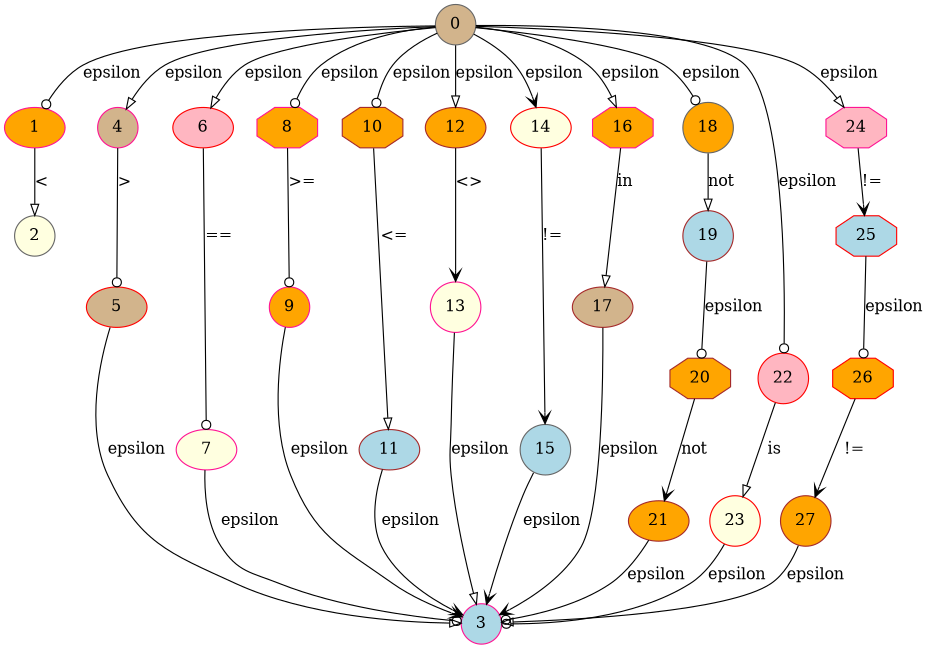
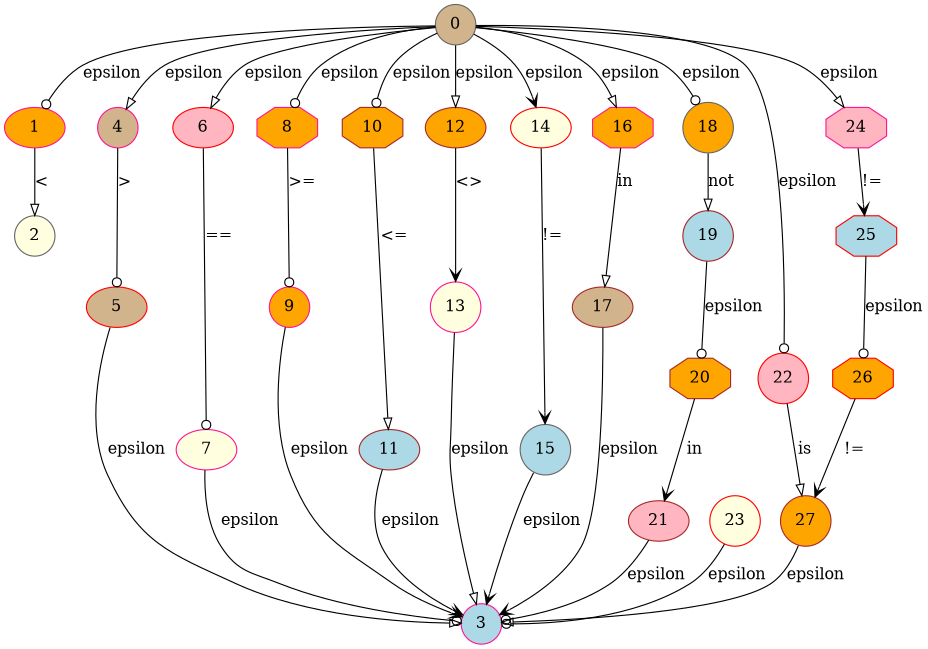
  digraph {
    node [color=deeppink fillcolor=orange shape=circle style=filled]
    edge [arrowhead=odot]
    0 [color=gray40 fillcolor=tan]
    1 [shape=ellipse]
    4 [fillcolor=tan]
    6 [color=red fillcolor=lightpink shape=ellipse]
    8 [shape=octagon]
    10 [color=brown shape=octagon]
    12 [color=brown shape=ellipse]
    14 [color=red fillcolor=lightyellow shape=ellipse]
    16 [shape=octagon]
    18 [color=gray40]
    22 [color=red fillcolor=lightpink]
    24 [fillcolor=lightpink shape=octagon]
    2 [color=gray40 fillcolor=lightyellow]
    5 [color=red fillcolor=tan shape=ellipse]
    7 [fillcolor=lightyellow shape=ellipse]
    9
    11 [color=brown fillcolor=lightblue shape=ellipse]
    13 [fillcolor=lightyellow]
    15 [color=gray40 fillcolor=lightblue]
    17 [color=brown fillcolor=tan shape=ellipse]
    19 [color=brown fillcolor=lightblue]
    23 [color=red fillcolor=lightyellow]
    25 [color=red fillcolor=lightblue shape=octagon]
    3 [fillcolor=lightblue]
    20 [color=brown shape=octagon]
-   21 [color=brown shape=ellipse]
+   21 [color=brown fillcolor=lightpink shape=ellipse]
    26 [color=red shape=octagon]
    27 [color=brown]
    0 -> 1 [label=epsilon]
    0 -> 4 [arrowhead=onormal label=epsilon]
    0 -> 6 [arrowhead=onormal label=epsilon]
    0 -> 8 [label=epsilon]
    0 -> 10 [label=epsilon]
    0 -> 12 [arrowhead=onormal label=epsilon]
    0 -> 14 [arrowhead=vee label=epsilon]
    0 -> 16 [arrowhead=onormal label=epsilon]
    0 -> 18 [label=epsilon]
    0 -> 22 [label=epsilon]
    0 -> 24 [arrowhead=onormal label=epsilon]
    1 -> 2 [arrowhead=onormal label="<"]
    4 -> 5 [label=">"]
    6 -> 7 [label="=="]
    8 -> 9 [label=">="]
    10 -> 11 [arrowhead=onormal label="<="]
    12 -> 13 [arrowhead=vee label="<>"]
    14 -> 15 [arrowhead=vee label="!="]
    16 -> 17 [arrowhead=onormal label=in]
    18 -> 19 [arrowhead=onormal label=not]
-   22 -> 23 [arrowhead=onormal label=is]
+   22 -> 27 [arrowhead=onormal label=is]
    24 -> 25 [arrowhead=vee label="!="]
    5 -> 3 [arrowhead=onormal label=epsilon]
    7 -> 3 [label=epsilon]
    9 -> 3 [arrowhead=vee label=epsilon]
    11 -> 3 [arrowhead=vee label=epsilon]
    13 -> 3 [arrowhead=onormal label=epsilon]
    15 -> 3 [arrowhead=vee label=epsilon]
    17 -> 3 [arrowhead=vee label=epsilon]
    19 -> 20 [label=epsilon]
    23 -> 3 [label=epsilon]
    25 -> 26 [label=epsilon]
-   20 -> 21 [arrowhead=vee label=not]
+   20 -> 21 [arrowhead=vee label=in]
    21 -> 3 [label=epsilon]
    26 -> 27 [arrowhead=vee label="!="]
    27 -> 3 [arrowhead=onormal label=epsilon]
  }
